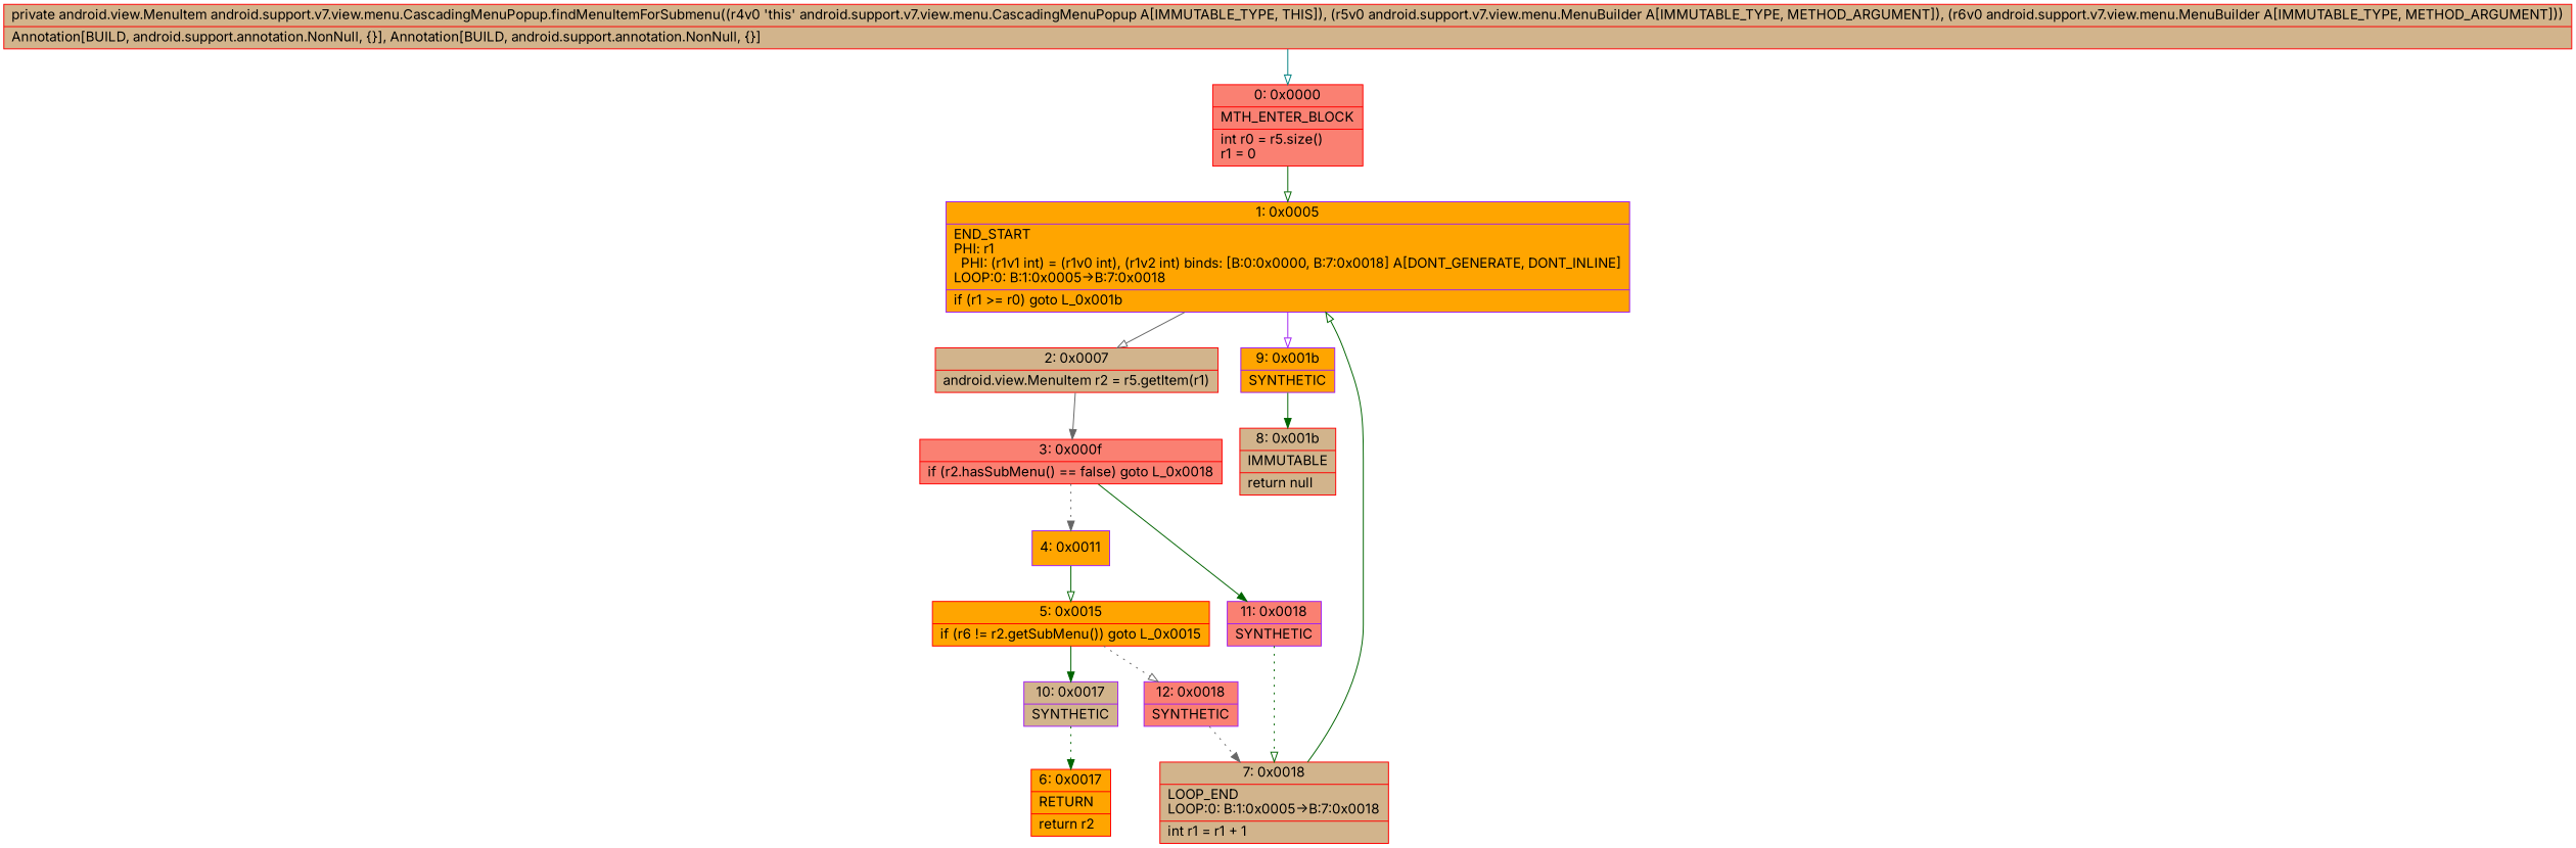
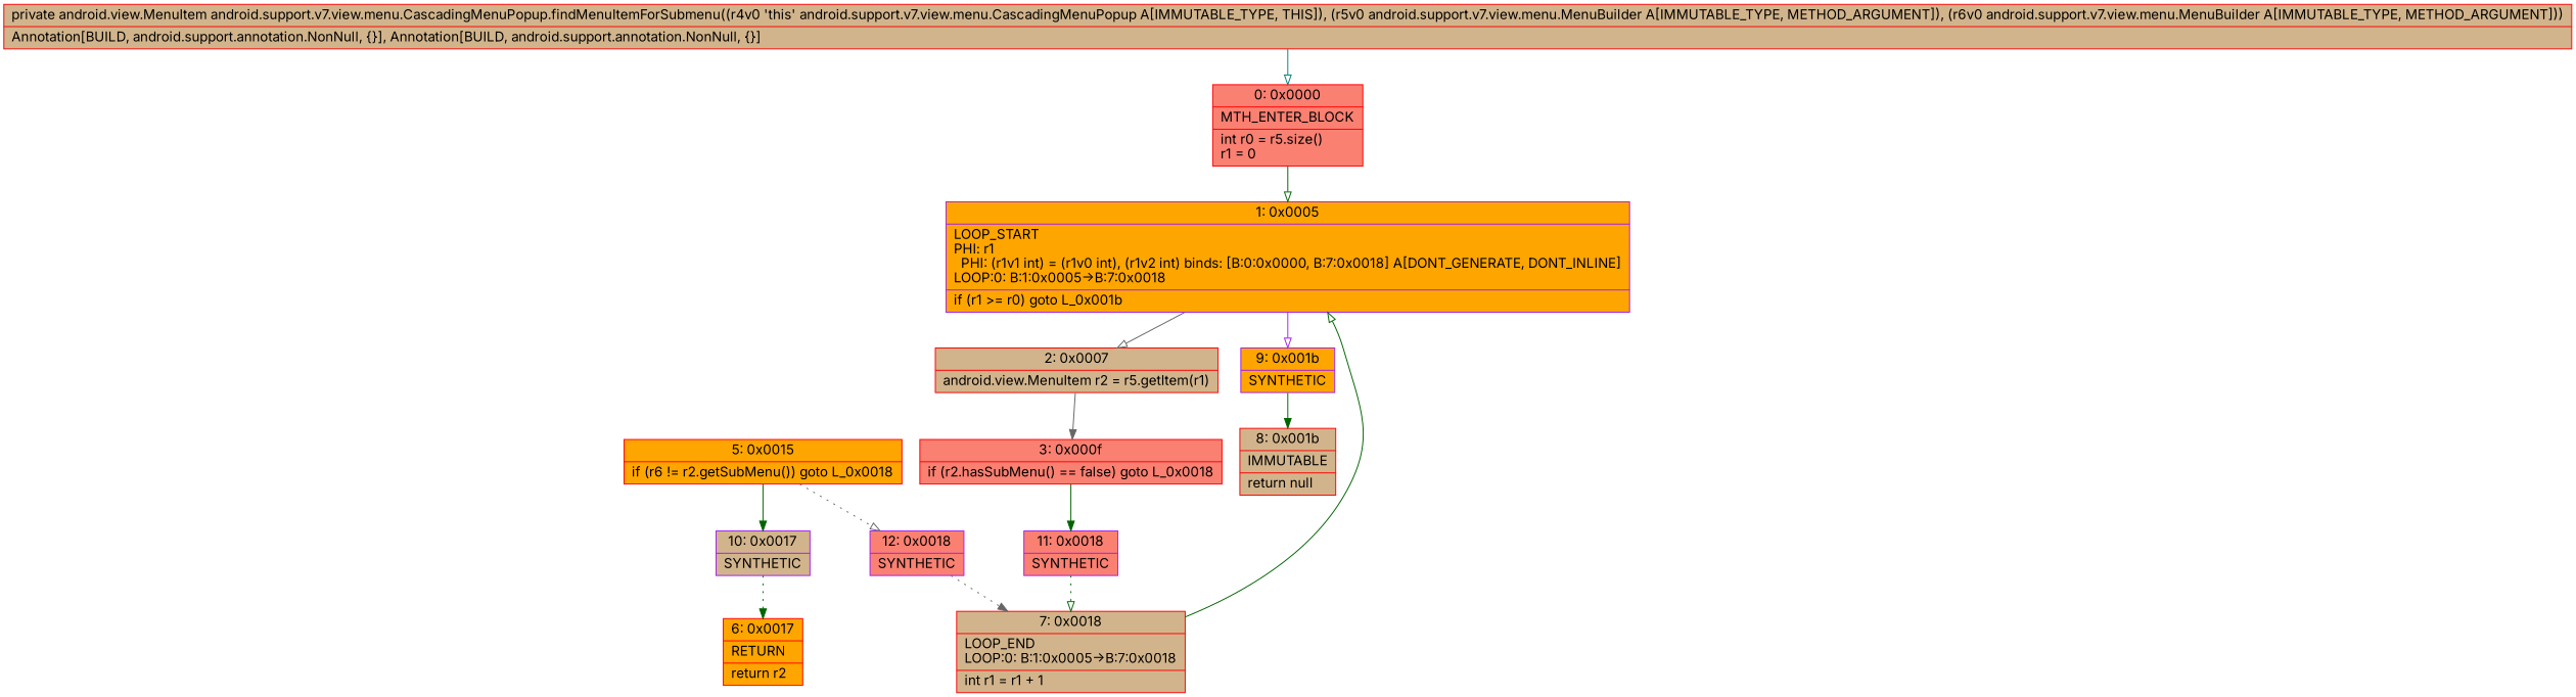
  digraph {
    fontname=Inter
    node [color=red fillcolor=orange fontname=Inter shape=record style=filled]
    edge [arrowhead=onormal color=darkgreen fontname=Inter style=solid]
    n1 [fillcolor=salmon label="{0\:\ 0x0000|MTH_ENTER_BLOCK\l|int r0 = r5.size()\lr1 = 0\l}"]
-   n2 [color=purple label="{1\:\ 0x0005|END_START\lPHI: r1 \l  PHI: (r1v1 int) = (r1v0 int), (r1v2 int) binds: [B:0:0x0000, B:7:0x0018] A[DONT_GENERATE, DONT_INLINE]\lLOOP:0: B:1:0x0005\-\>B:7:0x0018\l|if (r1 \>= r0) goto L_0x001b\l}"]
+   n2 [color=purple label="{1\:\ 0x0005|LOOP_START\lPHI: r1 \l  PHI: (r1v1 int) = (r1v0 int), (r1v2 int) binds: [B:0:0x0000, B:7:0x0018] A[DONT_GENERATE, DONT_INLINE]\lLOOP:0: B:1:0x0005\-\>B:7:0x0018\l|if (r1 \>= r0) goto L_0x001b\l}"]
    n3 [fillcolor=tan label="{2\:\ 0x0007|android.view.MenuItem r2 = r5.getItem(r1)\l}"]
    n4 [color=purple label="{9\:\ 0x001b|SYNTHETIC\l}"]
    n5 [fillcolor=salmon label="{3\:\ 0x000f|if (r2.hasSubMenu() == false) goto L_0x0018\l}"]
    n6 [fillcolor=tan label="{8\:\ 0x001b|IMMUTABLE\l|return null\l}"]
-   n7 [color=purple label="{4\:\ 0x0011}"]
    n8 [color=purple fillcolor=salmon label="{11\:\ 0x0018|SYNTHETIC\l}"]
-   n9 [label="{5\:\ 0x0015|if (r6 != r2.getSubMenu()) goto L_0x0015\l}"]
+   n9 [label="{5\:\ 0x0015|if (r6 != r2.getSubMenu()) goto L_0x0018\l}"]
    n10 [fillcolor=tan label="{7\:\ 0x0018|LOOP_END\lLOOP:0: B:1:0x0005\-\>B:7:0x0018\l|int r1 = r1 + 1\l}"]
    n11 [color=purple fillcolor=tan label="{10\:\ 0x0017|SYNTHETIC\l}"]
    n12 [color=purple fillcolor=salmon label="{12\:\ 0x0018|SYNTHETIC\l}"]
    n13 [label="{6\:\ 0x0017|RETURN\l|return r2\l}"]
    n14 [fillcolor=tan label="{private android.view.MenuItem android.support.v7.view.menu.CascadingMenuPopup.findMenuItemForSubmenu((r4v0 'this' android.support.v7.view.menu.CascadingMenuPopup A[IMMUTABLE_TYPE, THIS]), (r5v0 android.support.v7.view.menu.MenuBuilder A[IMMUTABLE_TYPE, METHOD_ARGUMENT]), (r6v0 android.support.v7.view.menu.MenuBuilder A[IMMUTABLE_TYPE, METHOD_ARGUMENT]))  | Annotation[BUILD, android.support.annotation.NonNull, \{\}], Annotation[BUILD, android.support.annotation.NonNull, \{\}]\l}"]
    n1 -> n2
    n2 -> n3 [color=gray40]
    n2 -> n4 [color=purple]
    n3 -> n5 [arrowhead=normal color=gray40]
    n4 -> n6 [arrowhead=normal]
-   n5 -> n7 [arrowhead=normal color=gray40 style=dotted]
    n5 -> n8 [arrowhead=normal]
-   n7 -> n9
    n8 -> n10 [style=dotted]
    n9 -> n11 [arrowhead=normal]
    n9 -> n12 [color=gray40 style=dotted]
    n10 -> n2
    n11 -> n13 [arrowhead=normal style=dotted]
    n12 -> n10 [arrowhead=normal color=gray40 style=dotted]
    n14 -> n1 [color=teal]
  }
